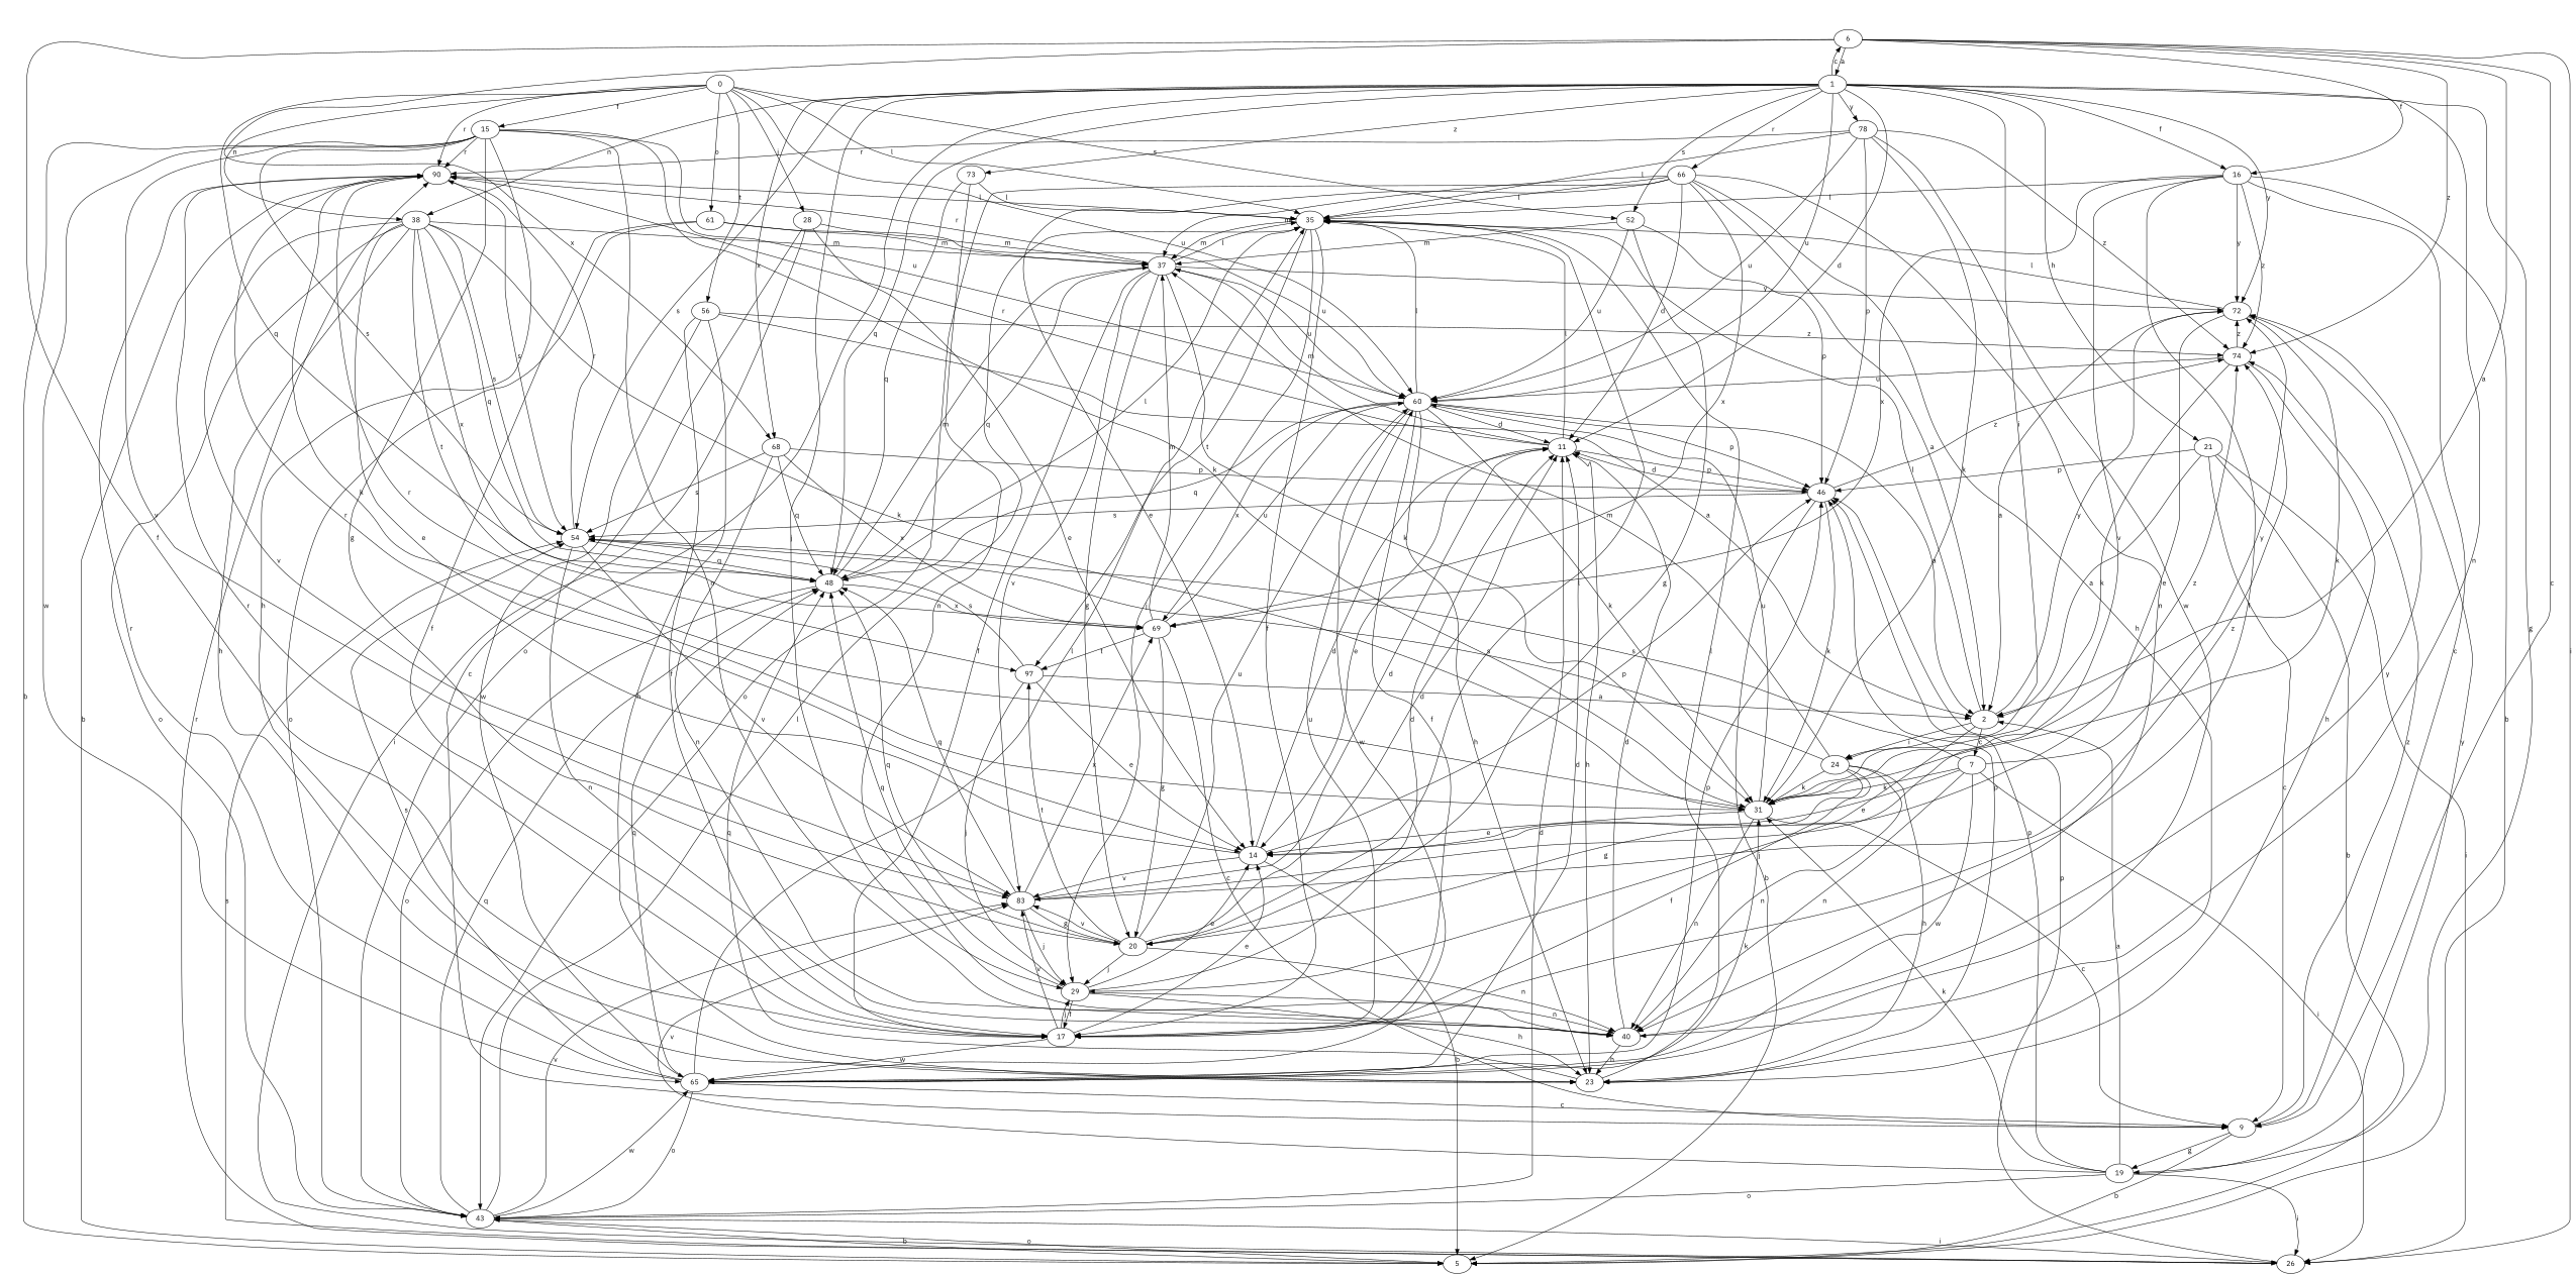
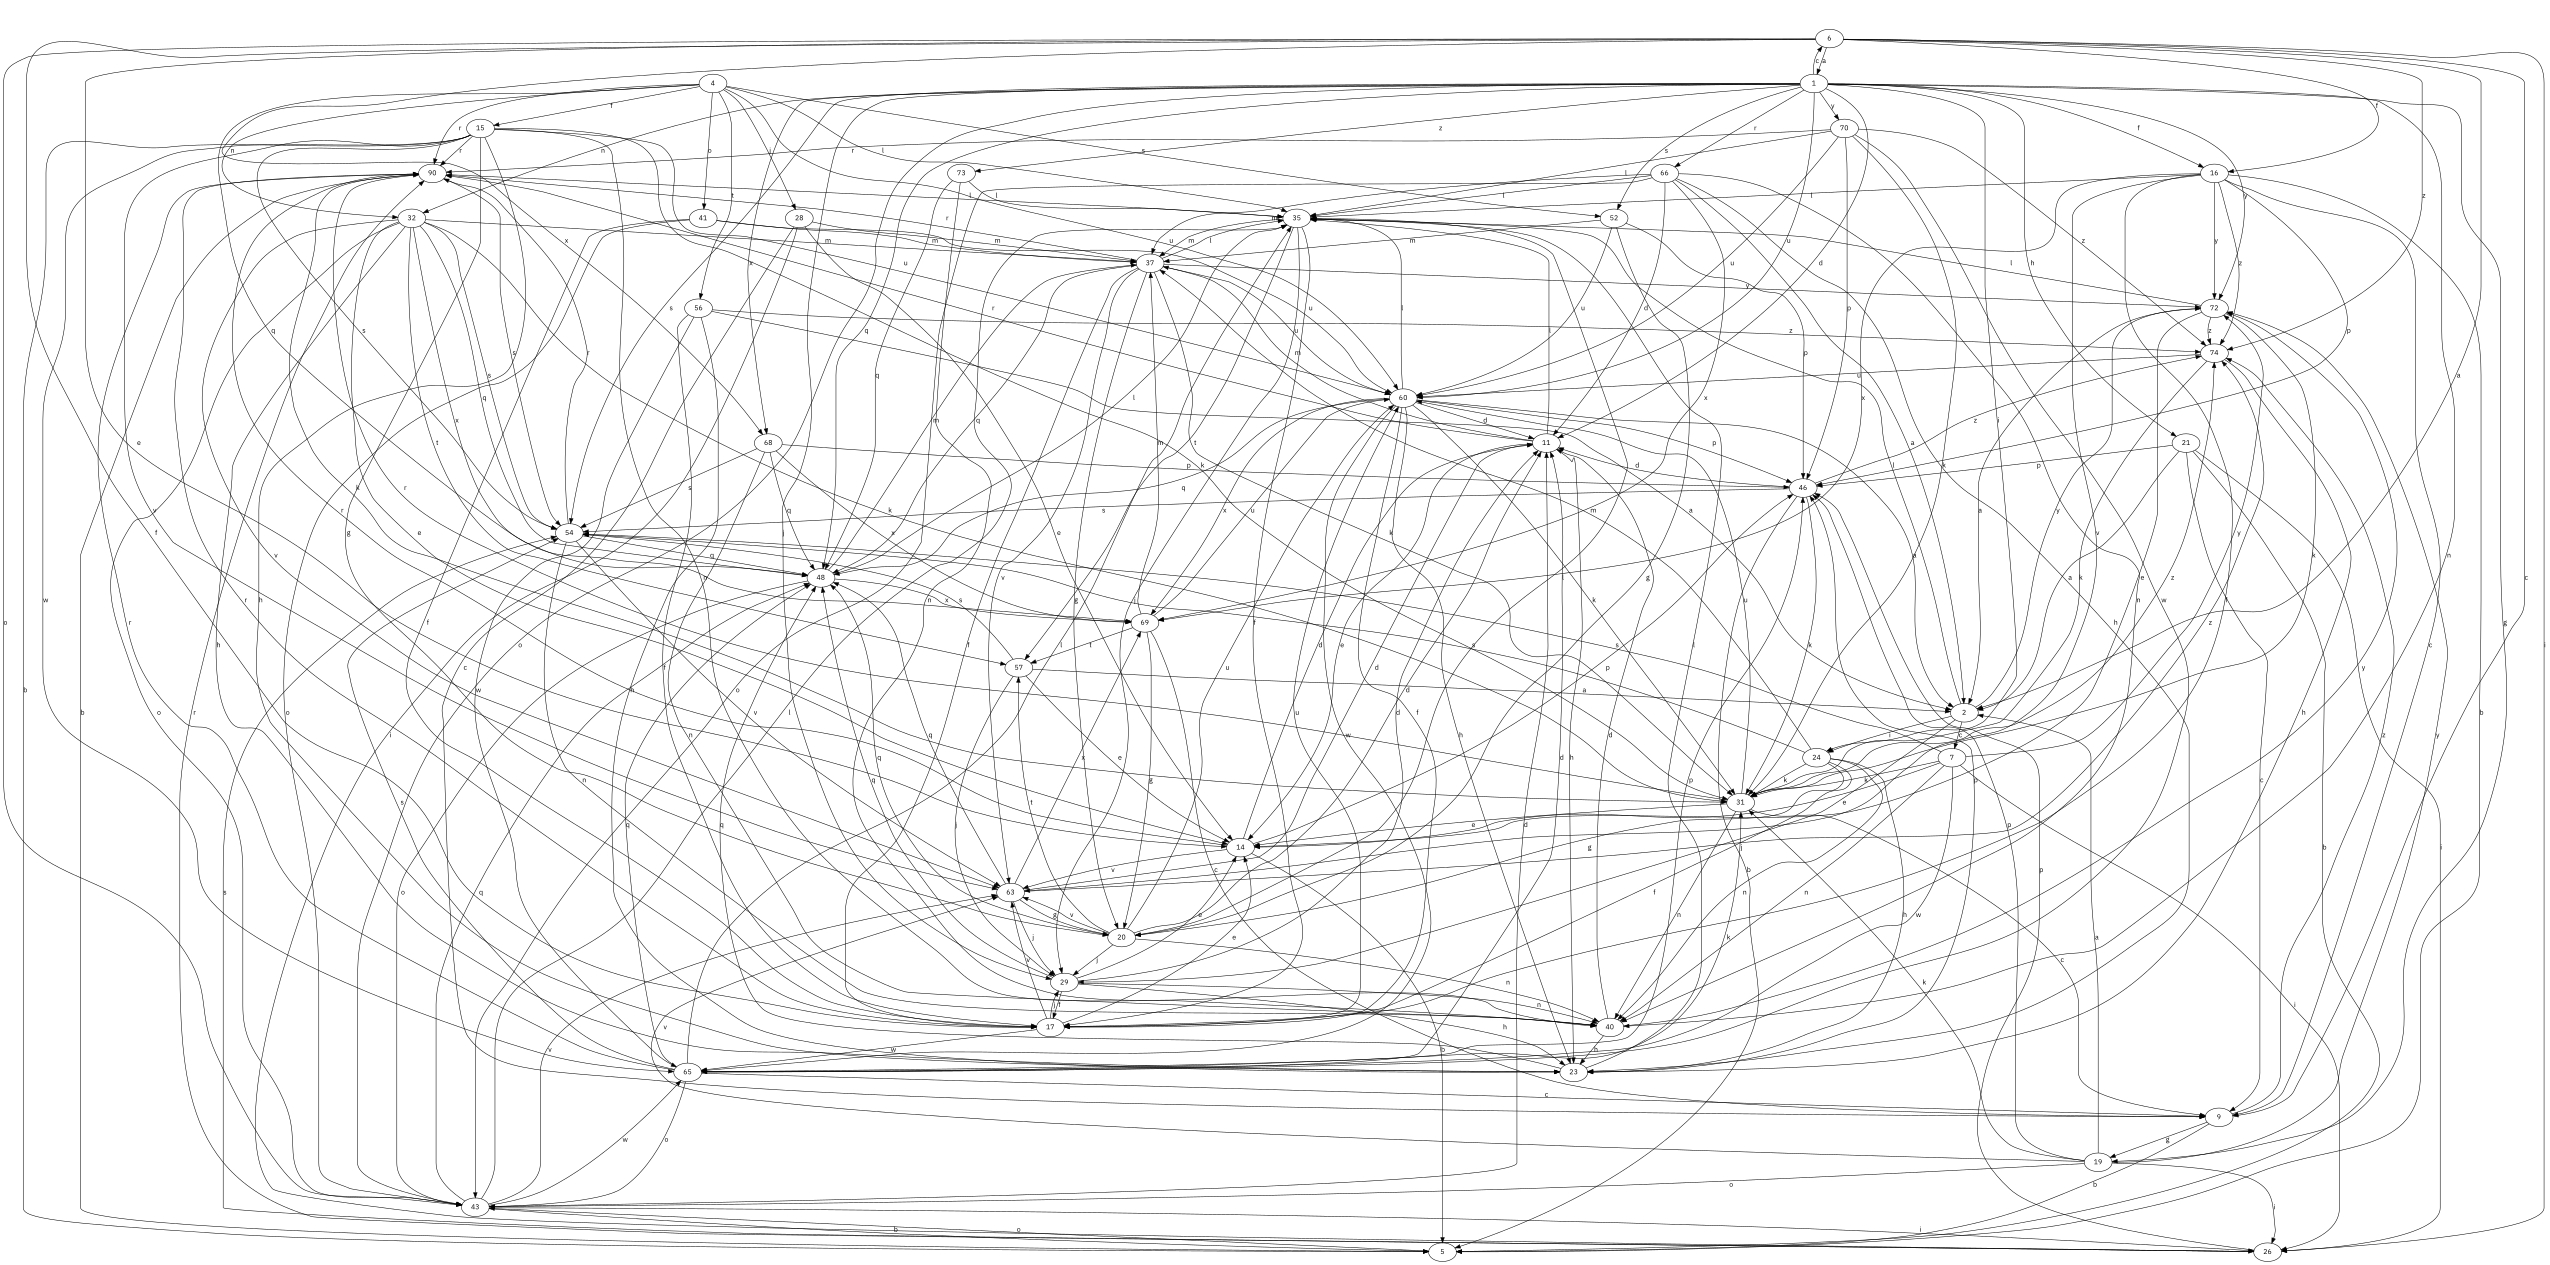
  strict digraph {
    fontname="IBM Plex Sans"
    node [fontname="IBM Plex Sans"]
    edge [fontname="IBM Plex Sans"]
-   0
+   0 [label=4]
    15
    28
    35
-   38
-   41 [label=61]
+   38 [label=32]
+   41
    48
    n8 [label=90]
    52
    56
    60
    40
    54
    5
    31
    65
    23
-   63 [label=83]
+   63
    20
    9
    14
    26
    37
    29
    17
-   57 [label=97]
+   57
    43
    69
    46
    2
    74
    11
    1
    6
    16
    19
    21
    24
    66
    68
-   70 [label=78]
+   70
    72
    73
    7
    0 -> 15 [label=f]
    0 -> 28 [label=j]
    0 -> 35 [label=l]
    0 -> 38 [label=n]
    0 -> 41 [label=o]
    0 -> 48 [label=q]
    0 -> n8 [label=r]
    0 -> 52 [label=s]
    0 -> 56 [label=t]
    0 -> 60 [label=u]
    15 -> n8 [label=r]
    15 -> 60 [label=u]
    15 -> 40 [label=n]
    15 -> 54 [label=s]
    15 -> 5 [label=b]
    15 -> 31 [label=k]
    15 -> 65 [label=w]
    15 -> 23 [label=h]
    15 -> 63 [label=v]
    15 -> 20 [label=g]
    28 -> 9 [label=c]
    28 -> 14 [label=e]
    28 -> 26 [label=i]
    28 -> 37 [label=m]
    35 -> 37 [label=m]
    35 -> 29 [label=j]
    35 -> 17 [label=f]
    35 -> 57 [label=t]
    38 -> 48 [label=q]
    38 -> 54 [label=s]
    38 -> 31 [label=k]
    38 -> 23 [label=h]
    38 -> 63 [label=v]
    38 -> 14 [label=e]
    38 -> 37 [label=m]
    38 -> 57 [label=t]
    38 -> 43 [label=o]
    38 -> 69 [label=x]
    41 -> 60 [label=u]
    41 -> 37 [label=m]
    41 -> 17 [label=f]
    41 -> 43 [label=o]
    48 -> 35 [label=l]
    48 -> 37 [label=m]
    48 -> 43 [label=o]
    48 -> 69 [label=x]
    n8 -> 35 [label=l]
    n8 -> 54 [label=s]
    n8 -> 5 [label=b]
    n8 -> 31 [label=k]
    52 -> 60 [label=u]
    52 -> 20 [label=g]
    52 -> 37 [label=m]
    52 -> 46 [label=p]
    56 -> 65 [label=w]
    56 -> 23 [label=h]
    56 -> 17 [label=f]
    56 -> 2 [label=a]
    56 -> 74 [label=z]
    60 -> 35 [label=l]
    60 -> 48 [label=q]
    60 -> 31 [label=k]
    60 -> 65 [label=w]
    60 -> 23 [label=h]
    60 -> 17 [label=f]
    60 -> 69 [label=x]
    60 -> 46 [label=p]
    60 -> 2 [label=a]
    60 -> 11 [label=d]
    40 -> 23 [label=h]
    40 -> 11 [label=d]
    40 -> 72 [label=y]
    54 -> 48 [label=q]
    54 -> n8 [label=r]
    54 -> 40 [label=n]
    54 -> 63 [label=v]
    5 -> 43 [label=o]
    31 -> n8 [label=r]
    31 -> 60 [label=u]
    31 -> 40 [label=n]
    31 -> 9 [label=c]
    31 -> 14 [label=e]
    31 -> 74 [label=z]
    65 -> 35 [label=l]
    65 -> 48 [label=q]
    65 -> n8 [label=r]
    65 -> 54 [label=s]
    65 -> 31 [label=k]
    65 -> 9 [label=c]
    65 -> 43 [label=o]
    65 -> 46 [label=p]
    65 -> 11 [label=d]
    23 -> 35 [label=l]
    23 -> 48 [label=q]
    23 -> 46 [label=p]
    63 -> 48 [label=q]
    63 -> 20 [label=g]
    63 -> 29 [label=j]
    63 -> 69 [label=x]
    63 -> 74 [label=z]
    63 -> 11 [label=d]
    20 -> 35 [label=l]
    20 -> 48 [label=q]
    20 -> 60 [label=u]
    20 -> 40 [label=n]
    20 -> 63 [label=v]
    20 -> 29 [label=j]
    20 -> 57 [label=t]
    20 -> 11 [label=d]
    9 -> 5 [label=b]
    9 -> 74 [label=z]
    9 -> 19 [label=g]
    14 -> n8 [label=r]
    14 -> 5 [label=b]
    14 -> 63 [label=v]
    14 -> 46 [label=p]
    14 -> 11 [label=d]
    26 -> n8 [label=r]
    26 -> 54 [label=s]
    26 -> 46 [label=p]
    37 -> 35 [label=l]
    37 -> 48 [label=q]
    37 -> n8 [label=r]
    37 -> 60 [label=u]
    37 -> 31 [label=k]
    37 -> 63 [label=v]
    37 -> 20 [label=g]
    37 -> 17 [label=f]
    37 -> 72 [label=y]
    29 -> 48 [label=q]
    29 -> 40 [label=n]
    29 -> 23 [label=h]
    29 -> 14 [label=e]
    29 -> 17 [label=f]
    29 -> 11 [label=d]
    17 -> n8 [label=r]
    17 -> 60 [label=u]
    17 -> 65 [label=w]
    17 -> 63 [label=v]
    17 -> 14 [label=e]
    17 -> 29 [label=j]
    57 -> 54 [label=s]
    57 -> 14 [label=e]
    57 -> 29 [label=j]
    57 -> 2 [label=a]
    43 -> 35 [label=l]
    43 -> 48 [label=q]
    43 -> 5 [label=b]
    43 -> 65 [label=w]
    43 -> 63 [label=v]
    43 -> 26 [label=i]
    43 -> 11 [label=d]
    69 -> 60 [label=u]
    69 -> 20 [label=g]
    69 -> 9 [label=c]
    69 -> 37 [label=m]
    69 -> 57 [label=t]
    46 -> 54 [label=s]
    46 -> 5 [label=b]
    46 -> 31 [label=k]
    46 -> 74 [label=z]
    46 -> 11 [label=d]
    2 -> 35 [label=l]
    2 -> 29 [label=j]
    2 -> 24 [label=i]
    2 -> 72 [label=y]
    2 -> 7 [label=c]
    74 -> 60 [label=u]
    74 -> 31 [label=k]
    74 -> 23 [label=h]
    11 -> 35 [label=l]
    11 -> n8 [label=r]
    11 -> 23 [label=h]
    11 -> 14 [label=e]
    11 -> 37 [label=m]
-   11 -> 46 [label=p]
+   16 -> 46 [label=p]
    1 -> 38 [label=n]
    1 -> 48 [label=q]
    1 -> 52 [label=s]
    1 -> 60 [label=u]
    1 -> 40 [label=n]
    1 -> 54 [label=s]
    1 -> 29 [label=j]
    1 -> 43 [label=o]
    1 -> 11 [label=d]
    1 -> 6 [label=c]
    1 -> 16 [label=f]
    1 -> 19 [label=g]
    1 -> 21 [label=h]
    1 -> 24 [label=i]
    1 -> 66 [label=r]
    1 -> 68 [label=x]
    1 -> 70 [label=y]
    1 -> 72 [label=y]
    1 -> 73 [label=z]
    6 -> 9 [label=c]
-   66 -> 14 [label=e]
+   6 -> 14 [label=e]
    6 -> 26 [label=i]
    6 -> 17 [label=f]
+   6 -> 43 [label=o]
    6 -> 2 [label=a]
    6 -> 74 [label=z]
    6 -> 1 [label=a]
    6 -> 16 [label=f]
    6 -> 68 [label=x]
    16 -> 35 [label=l]
    16 -> 5 [label=b]
    16 -> 63 [label=v]
    16 -> 9 [label=c]
    16 -> 17 [label=f]
    16 -> 69 [label=x]
    16 -> 74 [label=z]
    16 -> 72 [label=y]
    19 -> 31 [label=k]
    19 -> 63 [label=v]
    19 -> 26 [label=i]
    19 -> 43 [label=o]
    19 -> 46 [label=p]
    19 -> 2 [label=a]
    19 -> 72 [label=y]
    21 -> 5 [label=b]
    21 -> 9 [label=c]
    21 -> 26 [label=i]
    21 -> 46 [label=p]
    21 -> 2 [label=a]
    24 -> 40 [label=n]
    24 -> 54 [label=s]
    24 -> 31 [label=k]
    24 -> 23 [label=h]
    24 -> 20 [label=g]
    24 -> 37 [label=m]
    24 -> 17 [label=f]
    66 -> 35 [label=l]
    66 -> 40 [label=n]
    66 -> 23 [label=h]
    66 -> 37 [label=m]
    66 -> 43 [label=o]
    66 -> 69 [label=x]
    66 -> 2 [label=a]
    66 -> 11 [label=d]
    68 -> 48 [label=q]
    68 -> 40 [label=n]
    68 -> 54 [label=s]
    68 -> 69 [label=x]
    68 -> 46 [label=p]
    70 -> 35 [label=l]
    70 -> n8 [label=r]
    70 -> 60 [label=u]
    70 -> 31 [label=k]
    70 -> 65 [label=w]
    70 -> 46 [label=p]
    70 -> 74 [label=z]
    72 -> 35 [label=l]
    72 -> 31 [label=k]
    72 -> 14 [label=e]
    72 -> 2 [label=a]
-   74 -> 72 [label=z]
+   72 -> 74 [label=z]
    73 -> 35 [label=l]
    73 -> 48 [label=q]
    73 -> 40 [label=n]
    7 -> 40 [label=n]
    7 -> 54 [label=s]
    7 -> 31 [label=k]
    7 -> 65 [label=w]
    7 -> 14 [label=e]
    7 -> 26 [label=i]
    7 -> 72 [label=y]
  }
